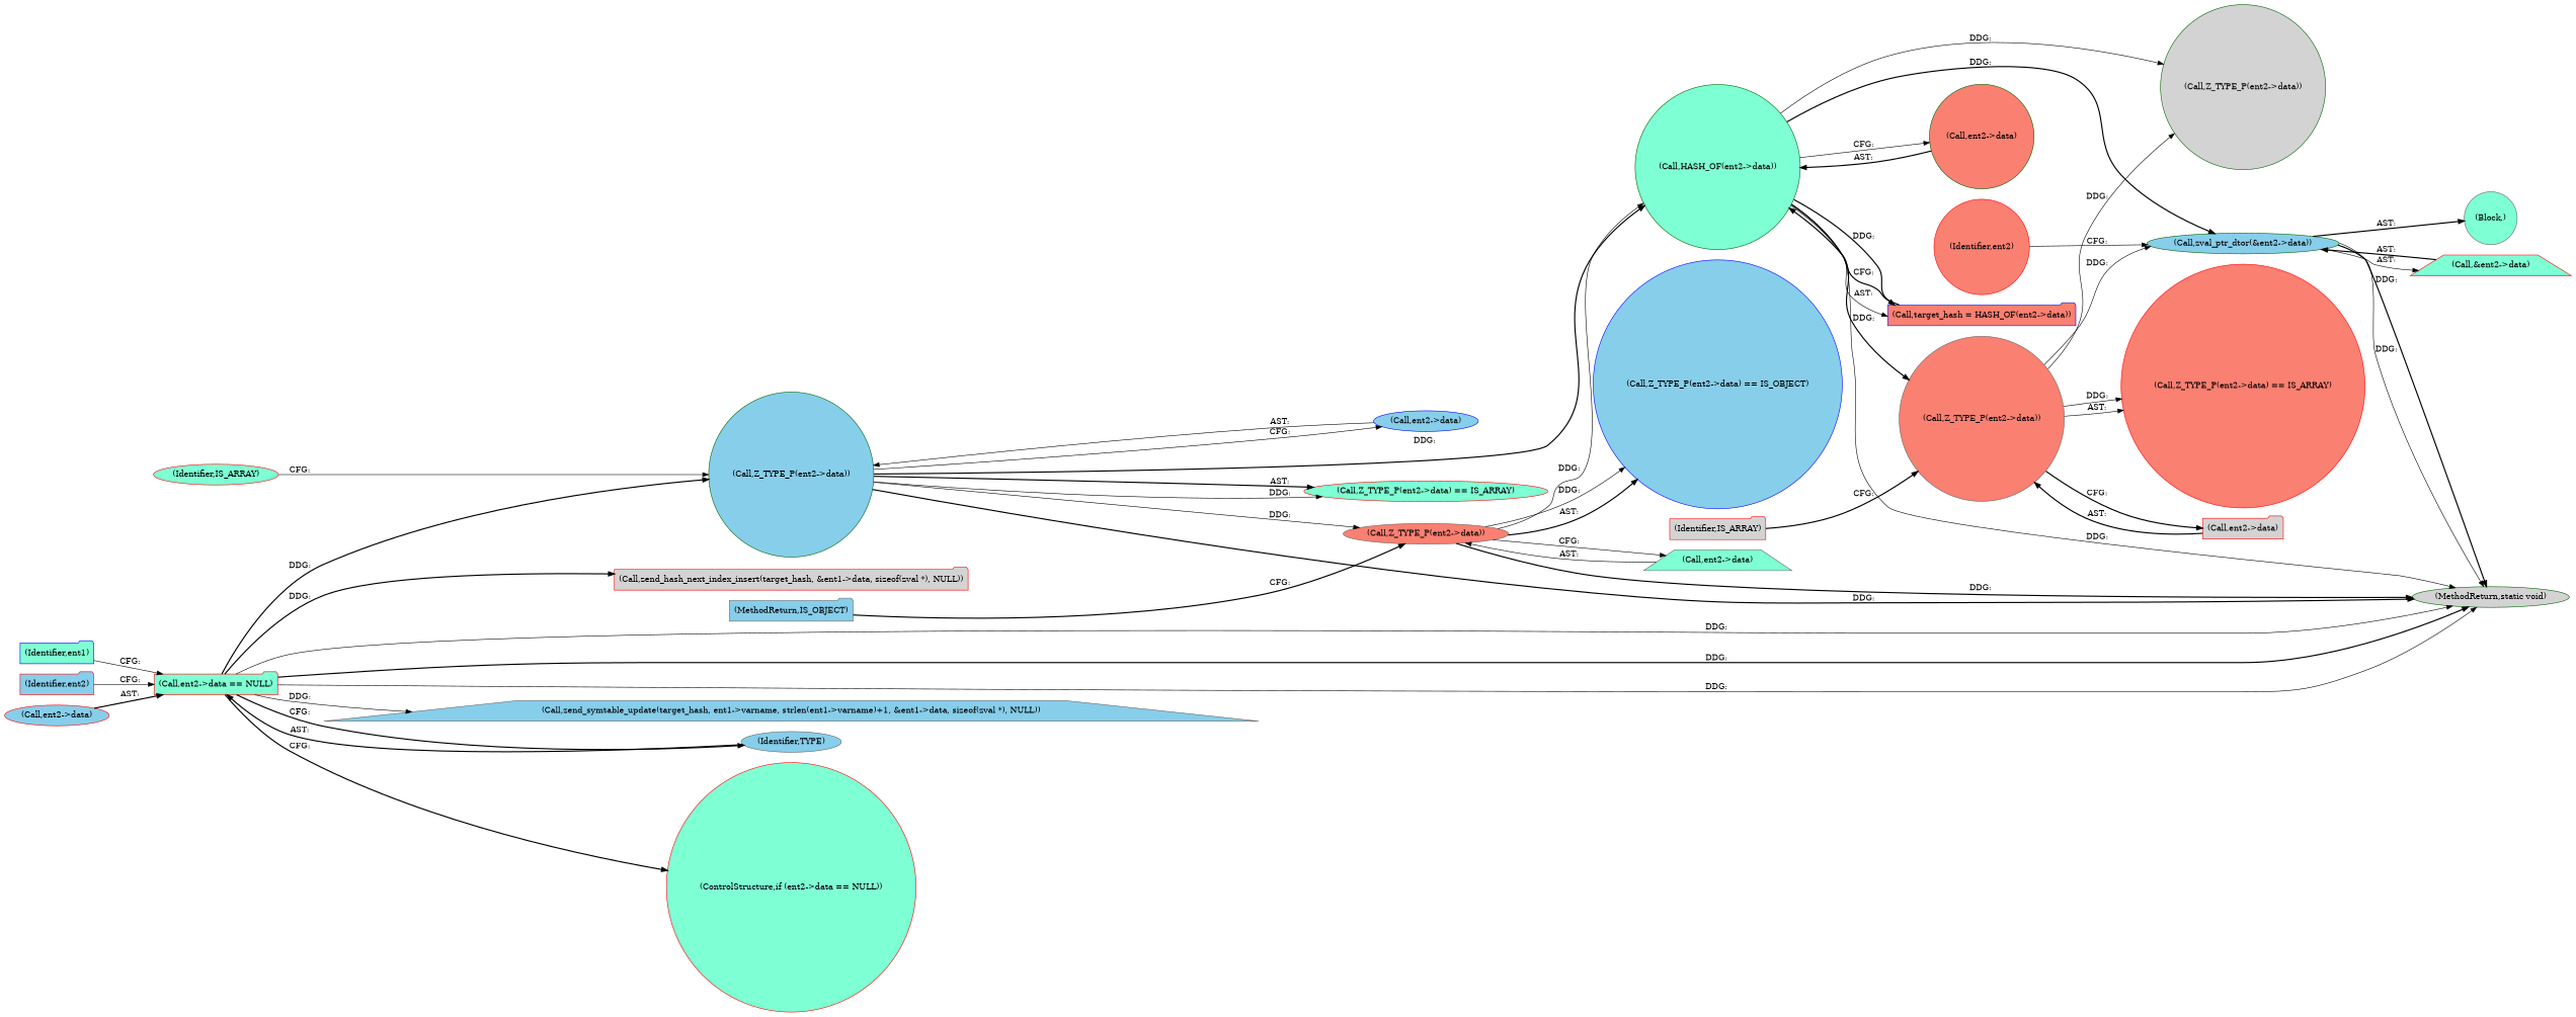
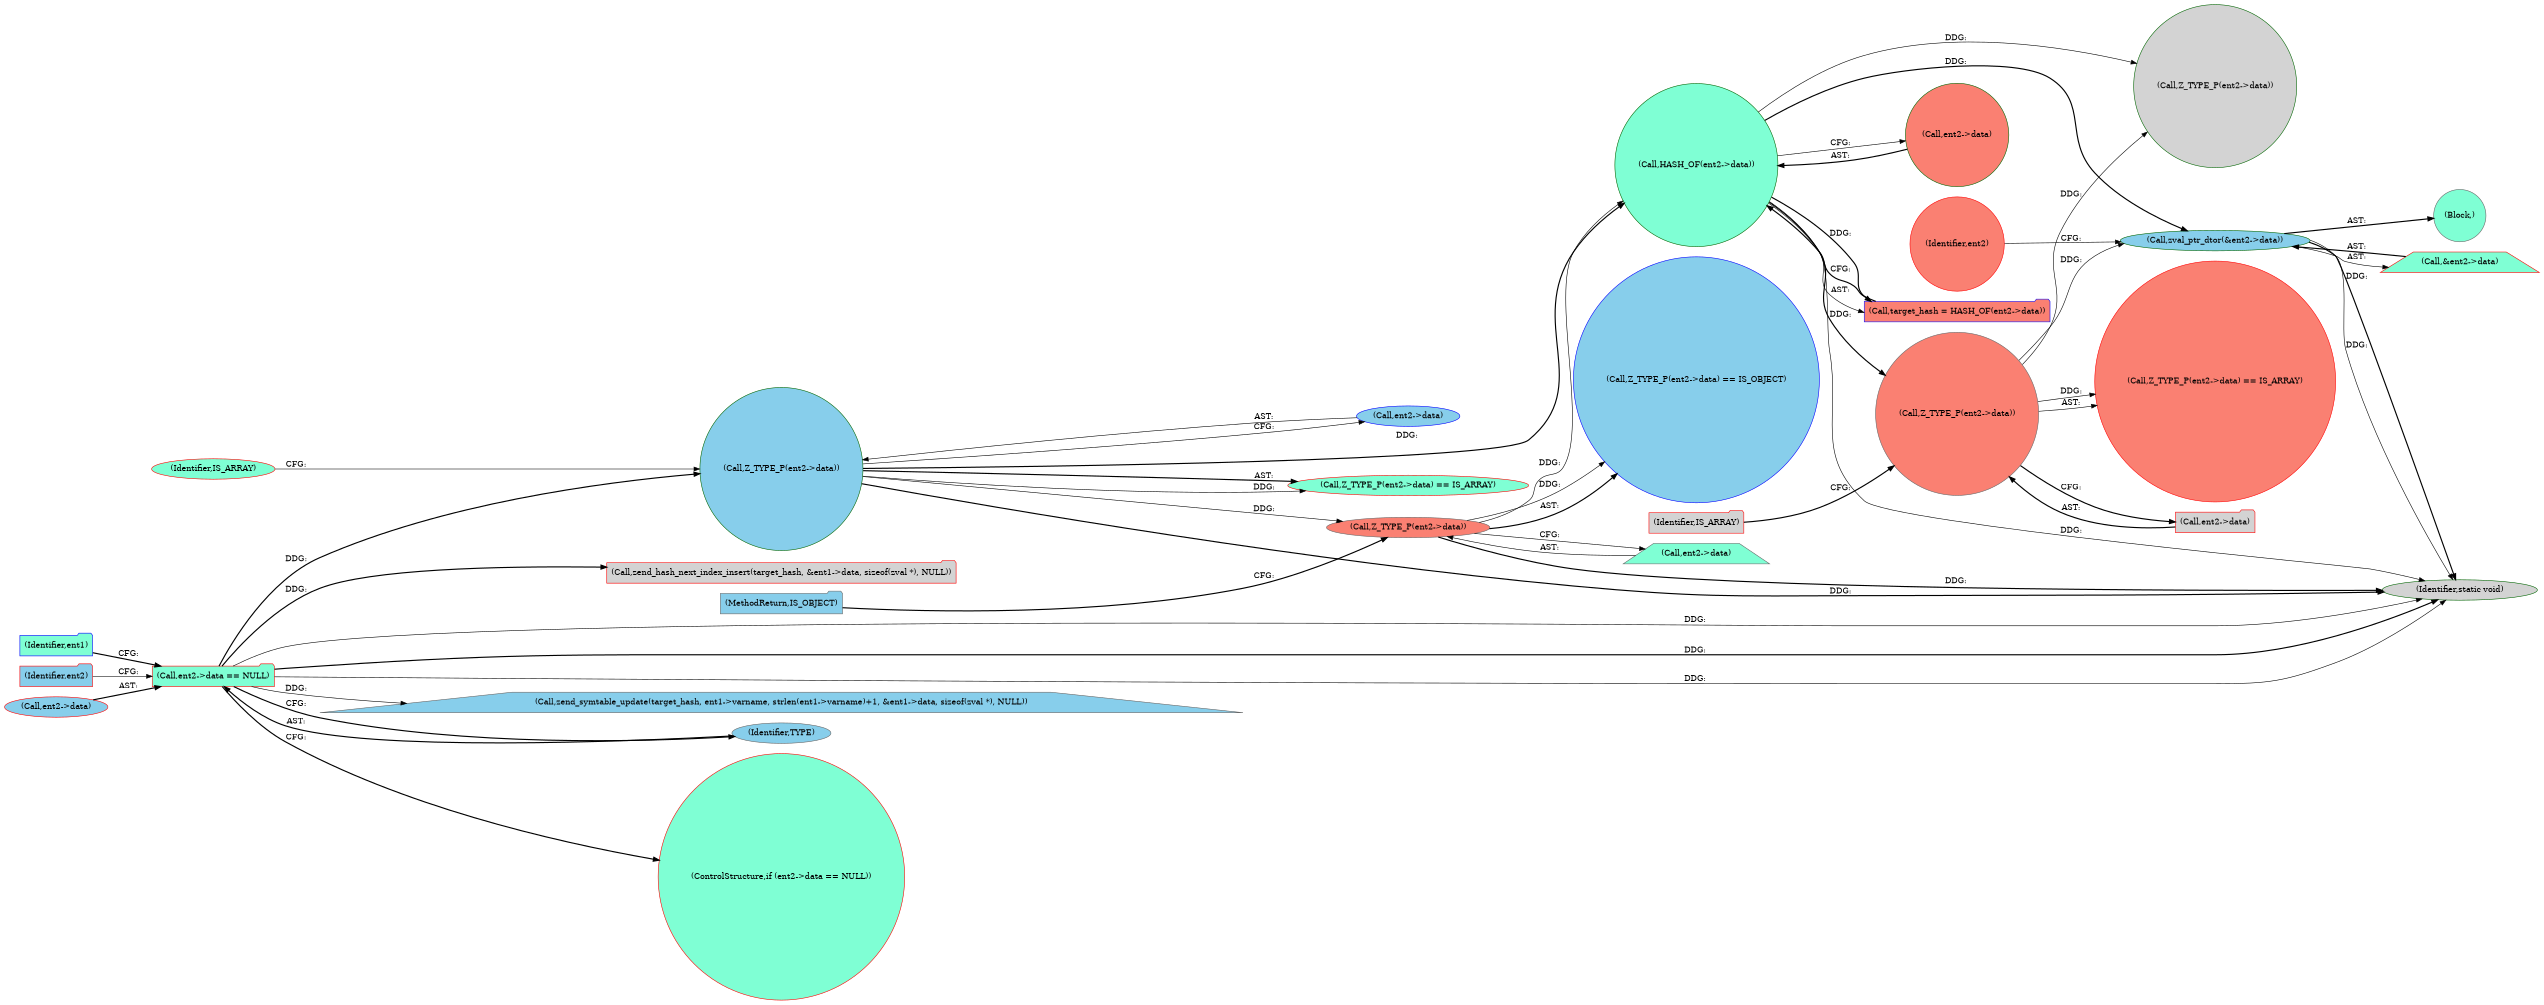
  digraph {
    rankdir=LR
    node [color=red fillcolor=skyblue shape=circle style=filled]
    edge [style=solid]
    n1 [color=darkgreen label="(Call,zval_ptr_dtor(&ent2->data))" shape=ellipse]
    n2 [fillcolor=aquamarine label="(Call,&ent2->data)" shape=trapezium]
-   n3 [color=darkgreen fillcolor=lightgrey label="(MethodReturn,static void)" shape=ellipse]
+   n3 [color=darkgreen fillcolor=lightgrey label="(Identifier,static void)" shape=ellipse]
    n4 [color=gray40 fillcolor=aquamarine label="(Block,)"]
    n5 [color=gray40 fillcolor=salmon label="(Call,Z_TYPE_P(ent2->data))"]
    n6 [fillcolor=lightgrey label="(Call,ent2->data)" shape=folder]
    n7 [fillcolor=salmon label="(Call,Z_TYPE_P(ent2->data) == IS_ARRAY)"]
    n8 [color=darkgreen fillcolor=lightgrey label="(Call,Z_TYPE_P(ent2->data))"]
    n9 [color=darkgreen fillcolor=aquamarine label="(Call,HASH_OF(ent2->data))"]
    n10 [color=darkgreen fillcolor=salmon label="(Call,ent2->data)"]
    n11 [color=blue fillcolor=salmon label="(Call,target_hash = HASH_OF(ent2->data))" shape=folder]
    n12 [color=gray40 fillcolor=salmon label="(Call,Z_TYPE_P(ent2->data))" shape=ellipse]
    n13 [color=blue label="(Call,Z_TYPE_P(ent2->data) == IS_OBJECT)"]
    n14 [color=gray40 fillcolor=aquamarine label="(Call,ent2->data)" shape=trapezium]
    n15 [color=darkgreen label="(Call,Z_TYPE_P(ent2->data))"]
    n16 [color=blue label="(Call,ent2->data)" shape=ellipse]
    n17 [fillcolor=aquamarine label="(Call,Z_TYPE_P(ent2->data) == IS_ARRAY)" shape=ellipse]
    n18 [fillcolor=aquamarine label="(Call,ent2->data == NULL)" shape=folder]
    n19 [color=gray40 label="(Call,zend_symtable_update(target_hash, ent1->varname, strlen(ent1->varname)+1, &ent1->data, sizeof(zval *), NULL))" shape=trapezium]
    n20 [color=gray40 label="(Identifier,TYPE)" shape=ellipse]
    n21 [fillcolor=aquamarine label="(ControlStructure,if (ent2->data == NULL))"]
    n22 [fillcolor=lightgrey label="(Call,zend_hash_next_index_insert(target_hash, &ent1->data, sizeof(zval *), NULL))" shape=folder]
    n23 [color=gray40 label="(MethodReturn,IS_OBJECT)" shape=folder]
    n24 [fillcolor=aquamarine label="(Identifier,IS_ARRAY)" shape=ellipse]
    n25 [color=blue fillcolor=aquamarine label="(Identifier,ent1)" shape=folder]
    n26 [fillcolor=salmon label="(Identifier,ent2)"]
    n27 [label="(Identifier,ent2)" shape=folder]
    n28 [fillcolor=lightgrey label="(Identifier,IS_ARRAY)" shape=folder]
    n29 [label="(Call,ent2->data)" shape=ellipse]
    n1 -> n2 [label="AST: "]
    n1 -> n3 [label="DDG: " style=bold]
    n1 -> n3 [label="DDG: "]
    n1 -> n4 [label="AST: " style=bold]
    n2 -> n1 [label="AST: " style=bold]
    n5 -> n1 [label="DDG: "]
    n5 -> n6 [label="CFG: " style=bold]
    n5 -> n7 [label="AST: "]
    n5 -> n7 [label="DDG: "]
    n5 -> n8 [label="DDG: "]
    n6 -> n5 [label="AST: " style=bold]
    n9 -> n1 [label="DDG: " style=bold]
    n9 -> n3 [label="DDG: "]
    n9 -> n5 [label="DDG: " style=bold]
    n9 -> n8 [label="DDG: "]
    n9 -> n10 [label="CFG: "]
    n9 -> n11 [label="AST: "]
    n9 -> n11 [label="DDG: " style=bold]
    n10 -> n9 [label="AST: " style=bold]
    n11 -> n9 [label="CFG: " style=bold]
    n12 -> n3 [label="DDG: " style=bold]
    n12 -> n9 [label="DDG: "]
    n12 -> n13 [label="AST: " style=bold]
    n12 -> n13 [label="DDG: "]
    n12 -> n14 [label="CFG: "]
    n14 -> n12 [label="AST: "]
    n15 -> n3 [label="DDG: " style=bold]
    n15 -> n9 [label="DDG: " style=bold]
    n15 -> n12 [label="DDG: "]
    n15 -> n16 [label="CFG: "]
    n15 -> n17 [label="AST: " style=bold]
    n15 -> n17 [label="DDG: "]
    n16 -> n15 [label="AST: "]
    n18 -> n3 [label="DDG: "]
    n18 -> n3 [label="DDG: " style=bold]
    n18 -> n3 [label="DDG: "]
    n18 -> n15 [label="DDG: " style=bold]
    n18 -> n19 [label="DDG: "]
    n18 -> n20 [label="CFG: " style=bold]
    n18 -> n21 [label="CFG: " style=bold]
    n18 -> n22 [label="DDG: " style=bold]
    n20 -> n18 [label="AST: " style=bold]
    n23 -> n12 [label="CFG: " style=bold]
    n24 -> n15 [label="CFG: "]
-   n25 -> n18 [label="CFG: "]
+   n25 -> n18 [label="CFG: " style=bold]
    n26 -> n1 [label="CFG: "]
    n27 -> n18 [label="CFG: "]
    n28 -> n5 [label="CFG: " style=bold]
    n29 -> n18 [label="AST: " style=bold]
  }
